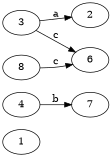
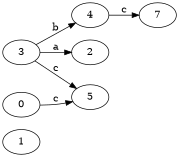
  strict digraph {
    fontname="DejaVu Serif"
    rankdir=LR
    node [fontname="DejaVu Serif"]
    edge [fontname="DejaVu Serif"]
    1
    4
    7
    n4 [label=3]
    2
-   6
-   8
-   4 -> 7 [label=b]
+   6 [label=5]
+   8 [label=0]
+   4 -> 7 [label=c]
+   n4 -> 4 [label=b]
    n4 -> 2 [label=a]
    n4 -> 6 [label=c]
    8 -> 6 [label=c]
  }
